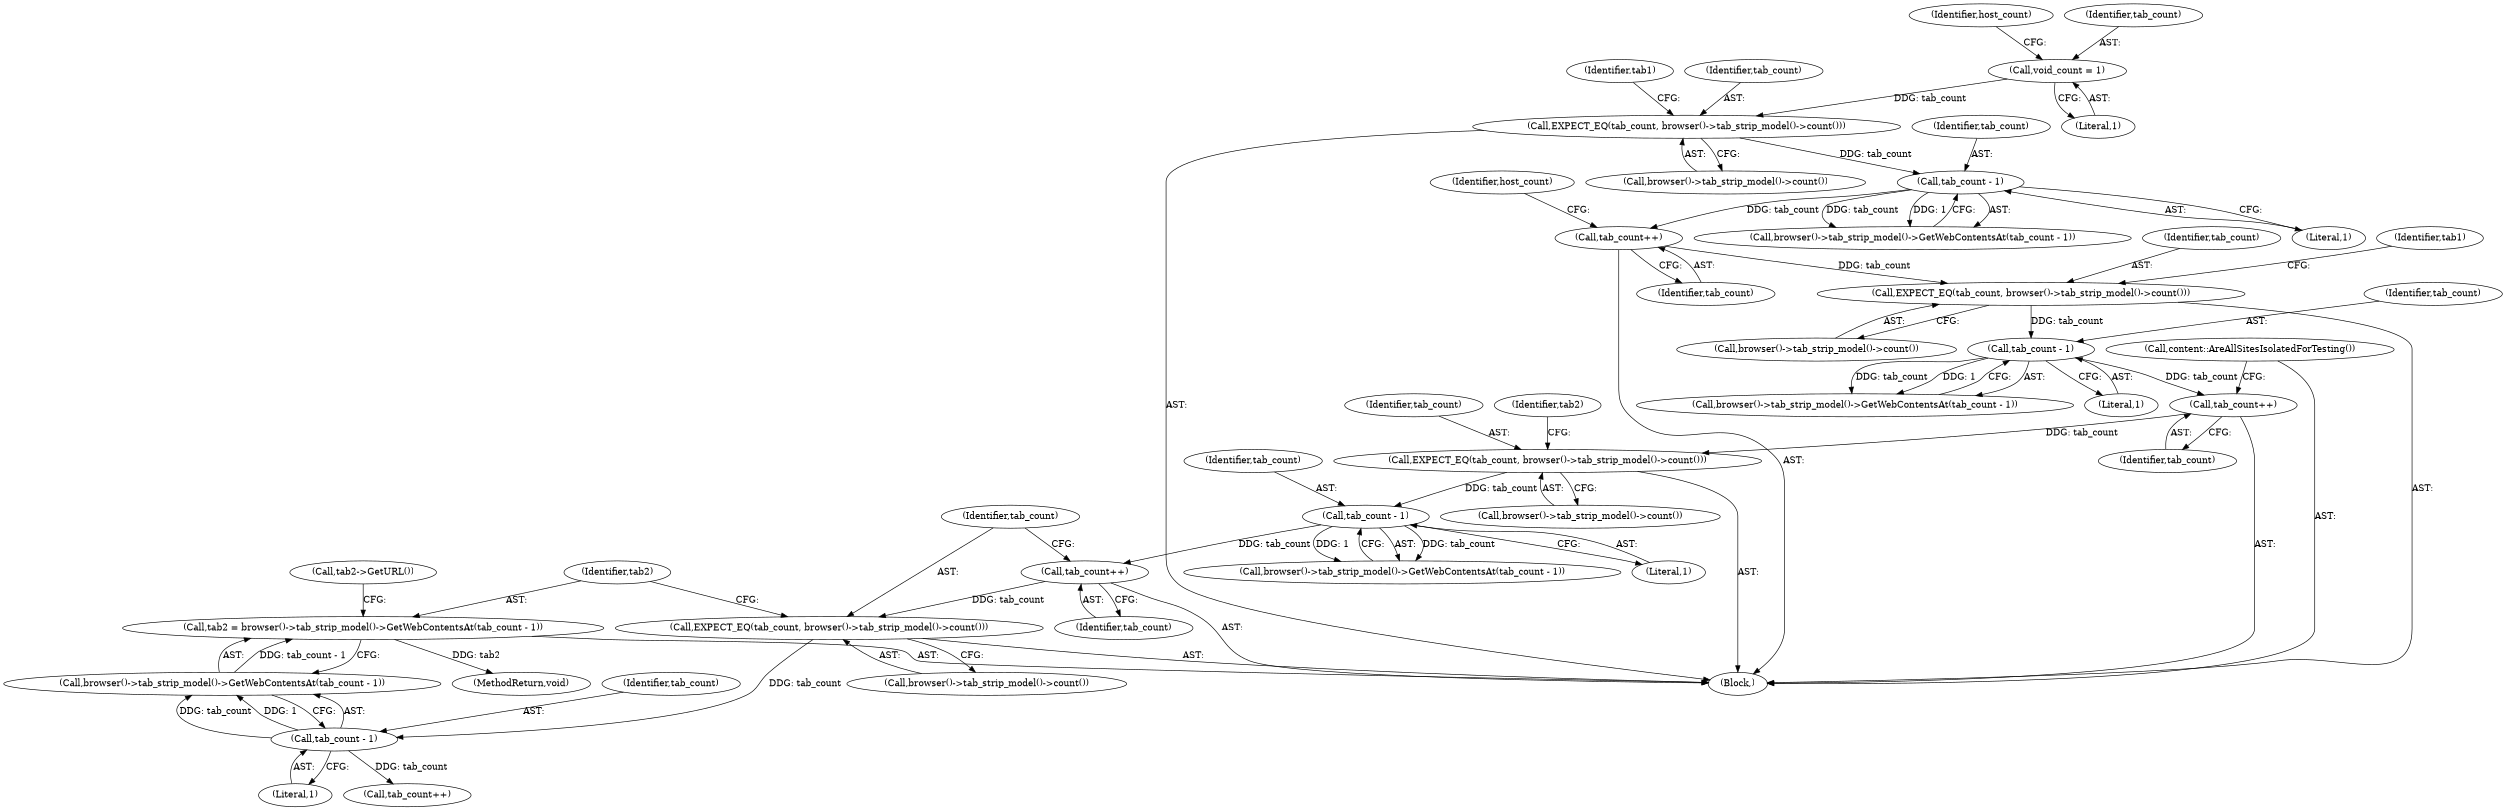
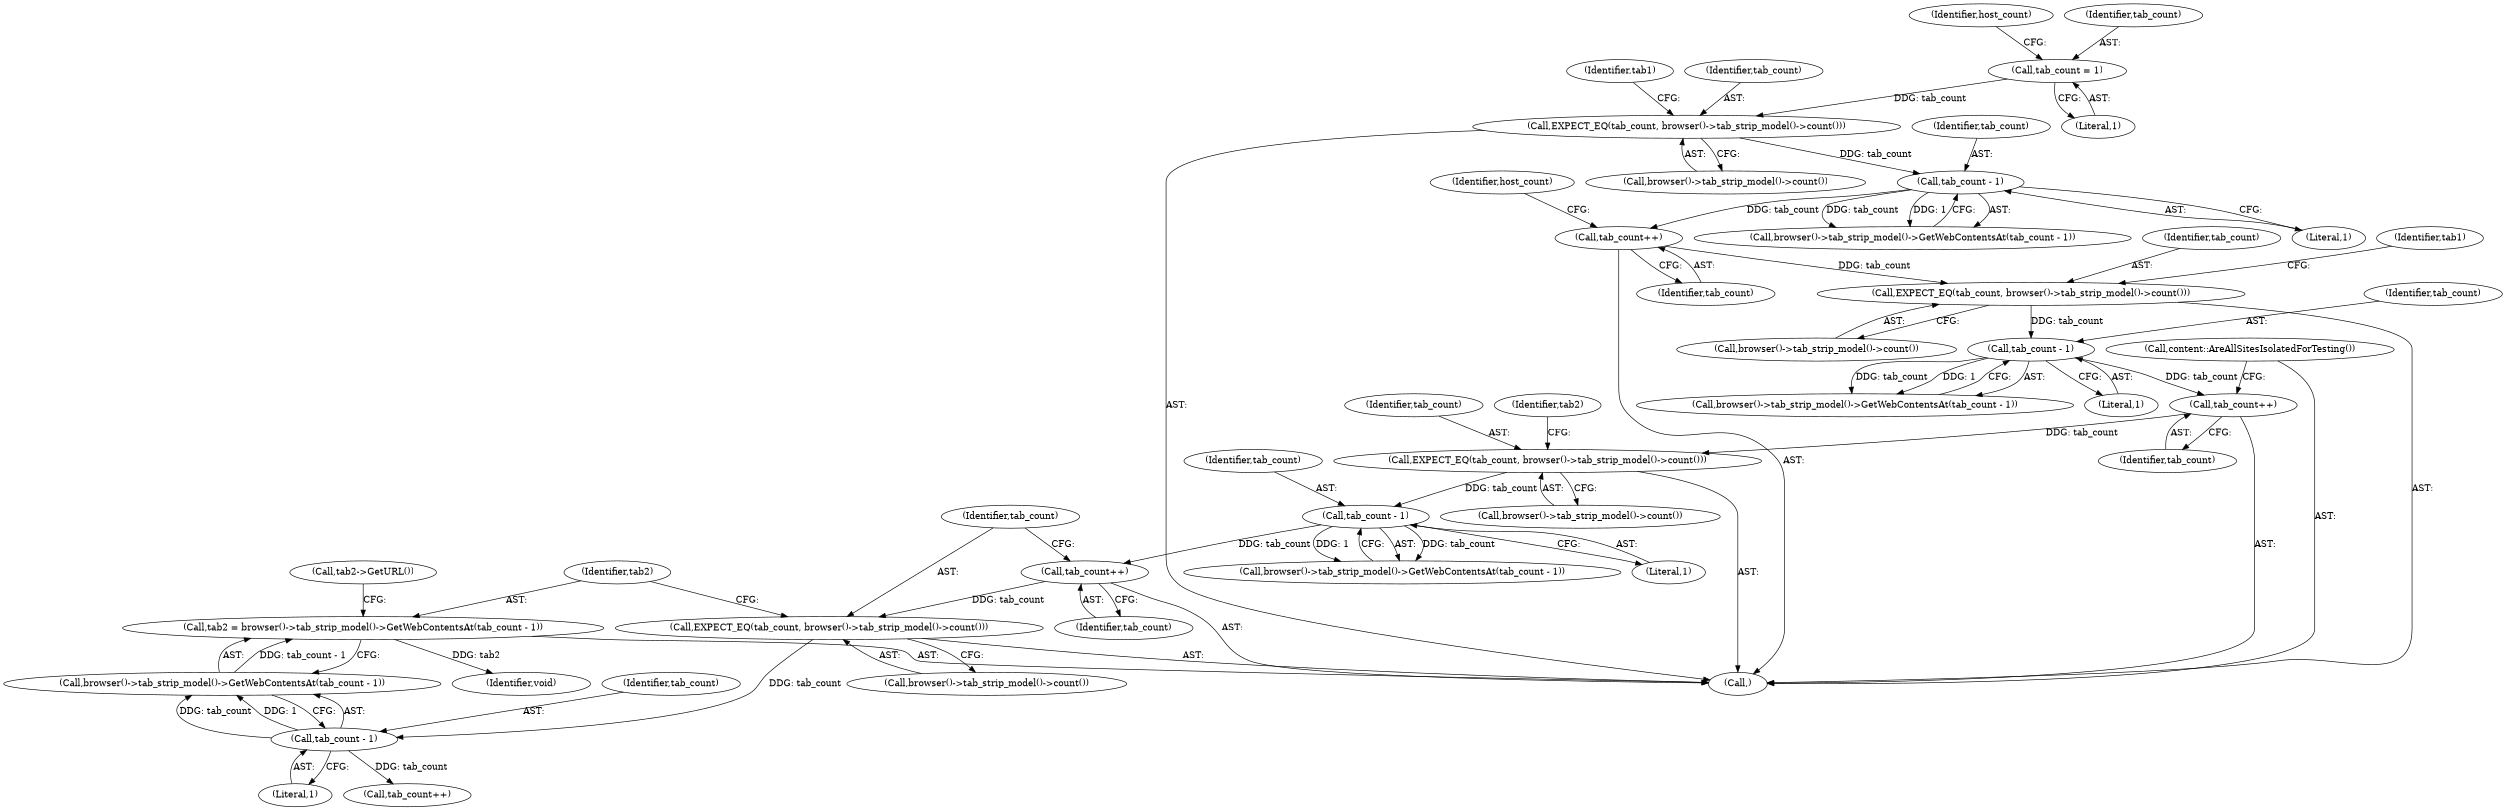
  digraph {
    n1 [label="(Call,tab2 = browser()->tab_strip_model()->GetWebContentsAt(tab_count - 1))"]
    n2 [label="(Call,browser()->tab_strip_model()->GetWebContentsAt(tab_count - 1))"]
-   n3 [label="(MethodReturn,void)"]
-   n4 [label="(Block,)"]
+   n3 [label="(Identifier,void)"]
+   n4 [label="(Call,)"]
    n5 [label="(Call,tab_count - 1)"]
    n6 [label="(Literal,1)"]
    n7 [label="(Call,tab_count++)"]
    n8 [label="(Call,EXPECT_EQ(tab_count, browser()->tab_strip_model()->count()))"]
    n9 [label="(Call,browser()->tab_strip_model()->count())"]
    n10 [label="(Call,tab_count++)"]
    n11 [label="(Identifier,tab_count)"]
    n12 [label="(Call,tab_count - 1)"]
    n13 [label="(Literal,1)"]
    n14 [label="(Call,browser()->tab_strip_model()->GetWebContentsAt(tab_count - 1))"]
    n15 [label="(Call,EXPECT_EQ(tab_count, browser()->tab_strip_model()->count()))"]
    n16 [label="(Call,browser()->tab_strip_model()->count())"]
    n17 [label="(Call,tab_count++)"]
    n18 [label="(Identifier,tab_count)"]
    n19 [label="(Call,tab_count - 1)"]
    n20 [label="(Literal,1)"]
    n21 [label="(Call,browser()->tab_strip_model()->GetWebContentsAt(tab_count - 1))"]
    n22 [label="(Call,EXPECT_EQ(tab_count, browser()->tab_strip_model()->count()))"]
    n23 [label="(Call,browser()->tab_strip_model()->count())"]
    n24 [label="(Call,tab_count++)"]
    n25 [label="(Identifier,tab_count)"]
    n26 [label="(Call,tab_count - 1)"]
    n27 [label="(Call,browser()->tab_strip_model()->GetWebContentsAt(tab_count - 1))"]
    n28 [label="(Literal,1)"]
    n29 [label="(Call,EXPECT_EQ(tab_count, browser()->tab_strip_model()->count()))"]
    n30 [label="(Call,browser()->tab_strip_model()->count())"]
-   n31 [label="(Call,void_count = 1)"]
+   n31 [label="(Call,tab_count = 1)"]
    n32 [label="(Literal,1)"]
    n33 [label="(Identifier,tab1)"]
    n34 [label="(Identifier,tab_count)"]
    n35 [label="(Identifier,tab2)"]
    n36 [label="(Identifier,tab_count)"]
    n37 [label="(Identifier,tab_count)"]
    n38 [label="(Identifier,tab1)"]
    n39 [label="(Identifier,tab_count)"]
    n40 [label="(Call,tab2->GetURL())"]
    n41 [label="(Identifier,host_count)"]
    n42 [label="(Call,content::AreAllSitesIsolatedForTesting())"]
    n43 [label="(Identifier,host_count)"]
    n44 [label="(Identifier,tab_count)"]
    n45 [label="(Identifier,tab_count)"]
    n46 [label="(Identifier,tab2)"]
    n47 [label="(Identifier,tab_count)"]
    n48 [label="(Identifier,tab_count)"]
    n49 [label="(Identifier,tab_count)"]
    n1 -> n2 [label="CFG: "]
    n1 -> n3 [label="DDG: tab2"]
    n1 -> n4 [label="AST: "]
    n2 -> n1 [label="AST: "]
    n2 -> n1 [label="DDG: tab_count - 1"]
    n2 -> n5 [label="CFG: "]
    n5 -> n2 [label="AST: "]
    n5 -> n2 [label="DDG: tab_count"]
    n5 -> n2 [label="DDG: 1"]
    n5 -> n6 [label="CFG: "]
    n5 -> n7 [label="DDG: tab_count"]
    n6 -> n5 [label="AST: "]
    n8 -> n4 [label="AST: "]
    n8 -> n5 [label="DDG: tab_count"]
    n8 -> n9 [label="CFG: "]
    n9 -> n8 [label="AST: "]
    n10 -> n4 [label="AST: "]
    n10 -> n8 [label="DDG: tab_count"]
    n10 -> n11 [label="CFG: "]
    n11 -> n10 [label="AST: "]
    n12 -> n10 [label="DDG: tab_count"]
    n12 -> n13 [label="CFG: "]
    n12 -> n14 [label="AST: "]
    n12 -> n14 [label="DDG: tab_count"]
    n12 -> n14 [label="DDG: 1"]
    n13 -> n12 [label="AST: "]
    n14 -> n12 [label="CFG: "]
    n15 -> n4 [label="AST: "]
    n15 -> n12 [label="DDG: tab_count"]
    n15 -> n16 [label="CFG: "]
    n16 -> n15 [label="AST: "]
    n17 -> n4 [label="AST: "]
    n17 -> n15 [label="DDG: tab_count"]
    n17 -> n18 [label="CFG: "]
    n18 -> n17 [label="AST: "]
    n19 -> n17 [label="DDG: tab_count"]
    n19 -> n20 [label="CFG: "]
    n19 -> n21 [label="AST: "]
    n19 -> n21 [label="DDG: tab_count"]
    n19 -> n21 [label="DDG: 1"]
    n20 -> n19 [label="AST: "]
    n21 -> n19 [label="CFG: "]
    n22 -> n4 [label="AST: "]
    n22 -> n19 [label="DDG: tab_count"]
    n22 -> n23 [label="CFG: "]
    n23 -> n22 [label="AST: "]
    n24 -> n4 [label="AST: "]
    n24 -> n22 [label="DDG: tab_count"]
    n24 -> n25 [label="CFG: "]
    n25 -> n24 [label="AST: "]
    n26 -> n24 [label="DDG: tab_count"]
    n26 -> n27 [label="AST: "]
    n26 -> n27 [label="DDG: tab_count"]
    n26 -> n27 [label="DDG: 1"]
    n26 -> n28 [label="CFG: "]
    n27 -> n26 [label="CFG: "]
    n28 -> n26 [label="AST: "]
    n29 -> n4 [label="AST: "]
    n29 -> n26 [label="DDG: tab_count"]
    n29 -> n30 [label="CFG: "]
    n30 -> n29 [label="AST: "]
    n31 -> n29 [label="DDG: tab_count"]
    n31 -> n32 [label="CFG: "]
    n32 -> n31 [label="AST: "]
    n33 -> n22 [label="CFG: "]
    n34 -> n5 [label="AST: "]
    n35 -> n1 [label="AST: "]
    n35 -> n8 [label="CFG: "]
    n36 -> n8 [label="AST: "]
    n36 -> n10 [label="CFG: "]
    n37 -> n19 [label="AST: "]
    n38 -> n29 [label="CFG: "]
    n39 -> n26 [label="AST: "]
    n40 -> n1 [label="CFG: "]
    n41 -> n24 [label="CFG: "]
    n42 -> n4 [label="AST: "]
    n42 -> n17 [label="CFG: "]
    n43 -> n31 [label="CFG: "]
    n44 -> n12 [label="AST: "]
    n45 -> n22 [label="AST: "]
    n46 -> n15 [label="CFG: "]
    n47 -> n29 [label="AST: "]
    n48 -> n15 [label="AST: "]
    n49 -> n31 [label="AST: "]
  }
